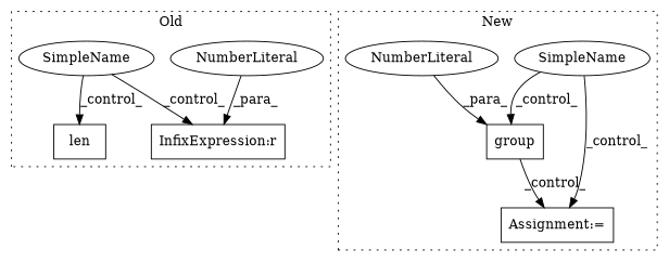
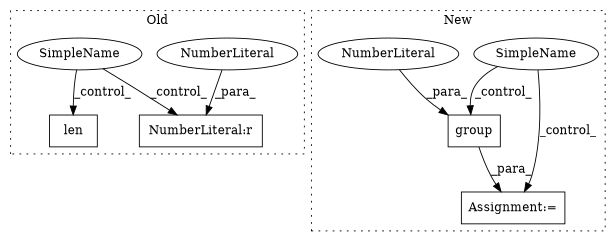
  digraph {
    node [a=32 l=1 shape=box]
    n1 [l="4,1" label=len s="15489,15498"]
-   n2 [a=27 l=4 label="InfixExpression:r" s=15499]
+   n2 [a=27 l=4 label="NumberLiteral:r" s=15499]
    n3 [a=34 label=NumberLiteral s=15503 shape=ellipse]
    n4 [a=42 l=9 label=SimpleName s=14881 shape=ellipse]
    n5 [l="6,1" label=group s="15076,15083"]
    n6 [a=7 label="Assignment:=" s=15059]
    n7 [a=42 l=10 label=SimpleName s=15027 shape=ellipse]
    n8 [a=34 label=NumberLiteral s=15082 shape=ellipse]
    subgraph cluster_1 {
      label=Old
      style=dotted
      n1
      n2
      n3
      n4
    }
    subgraph cluster_2 {
      label=New
      style=dotted
      n5
      n6
      n7
      n8
    }
    n3 -> n2 [label=_para_]
    n4 -> n1 [label=_control_]
    n4 -> n2 [label=_control_]
-   n5 -> n6 [label=_control_]
+   n5 -> n6 [label=_para_]
    n7 -> n5 [label=_control_]
    n7 -> n6 [label=_control_]
    n8 -> n5 [label=_para_]
  }
